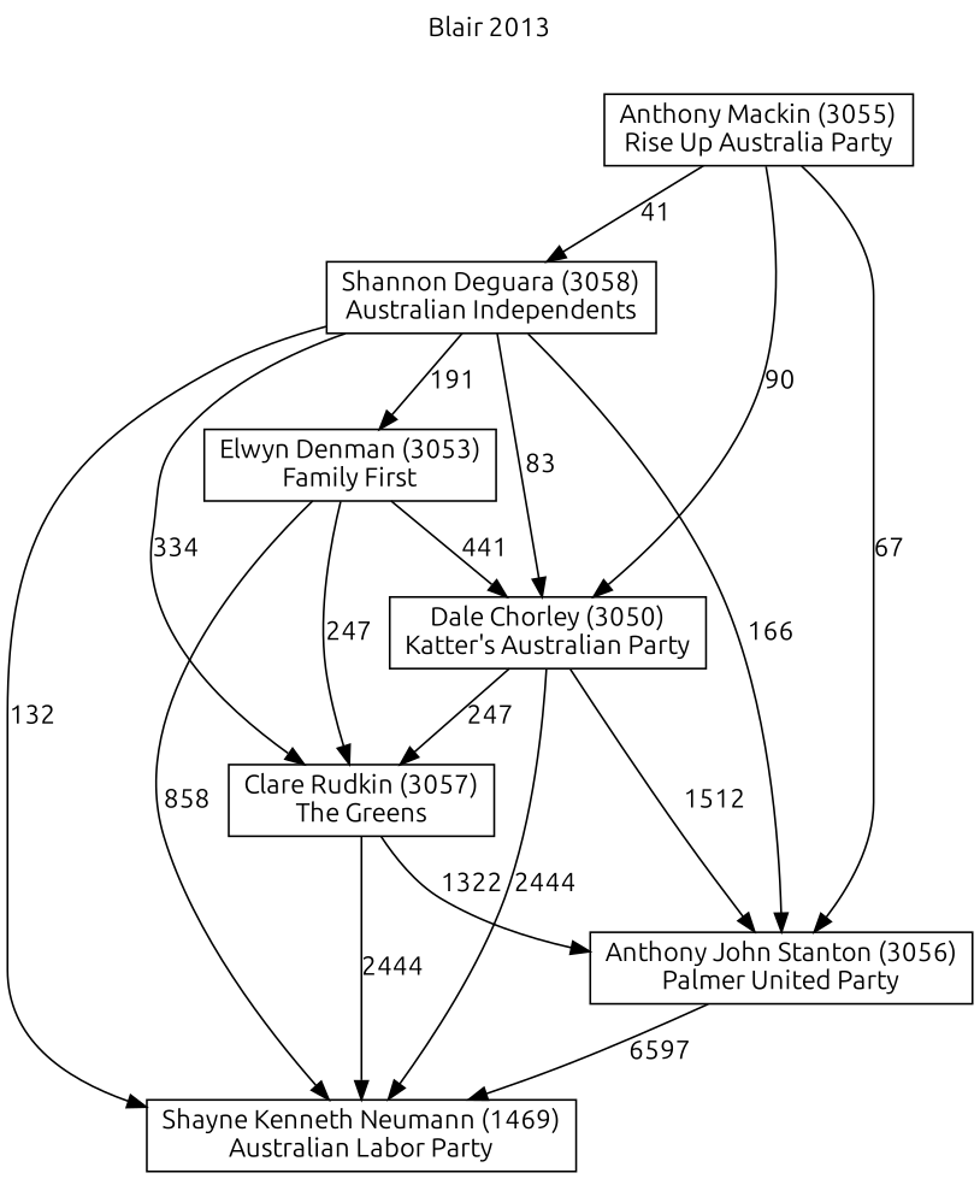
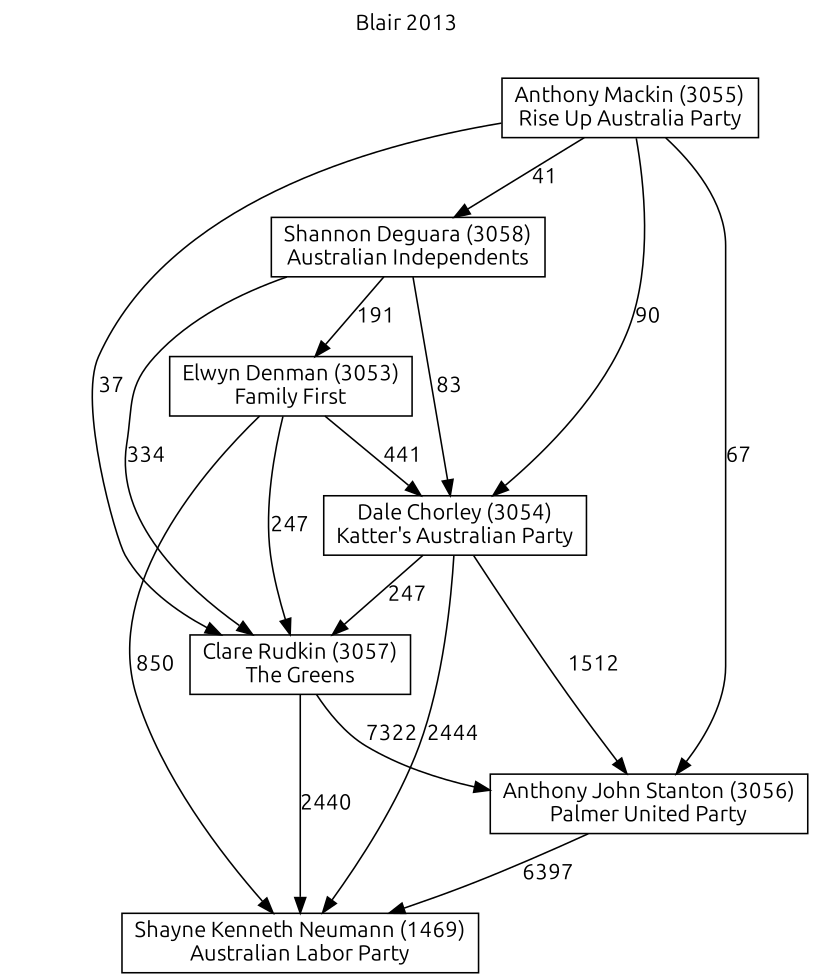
  digraph {
    fontname=Ubuntu
    label="Blair 2013"
    labelloc=t
    mclimit=10
    node [fontname=Ubuntu shape=box]
    edge [fontname=Ubuntu]
    n1 [label="Shayne Kenneth Neumann (1469)\nAustralian Labor Party"]
    n2 [label="Anthony John Stanton (3056)\nPalmer United Party"]
    n3 [label="Clare Rudkin (3057)\nThe Greens"]
-   n4 [label="Dale Chorley (3050)\nKatter's Australian Party"]
+   n4 [label="Dale Chorley (3054)\nKatter's Australian Party"]
    n5 [label="Elwyn Denman (3053)\nFamily First"]
    n6 [label="Shannon Deguara (3058)\nAustralian Independents"]
    n7 [label="Anthony Mackin (3055)\nRise Up Australia Party"]
-   n2 -> n1 [label=6597]
-   n3 -> n1 [label=2444]
-   n3 -> n2 [label=1322]
+   n2 -> n1 [label=6397]
+   n3 -> n1 [label=2440]
+   n3 -> n2 [label=7322]
    n4 -> n1 [label=2444]
    n4 -> n2 [label=1512]
    n4 -> n3 [label=247]
-   n5 -> n1 [label=858]
+   n5 -> n1 [label=850]
    n5 -> n3 [label=247]
    n5 -> n4 [label=441]
-   n6 -> n1 [label=132]
-   n6 -> n2 [label=166]
    n6 -> n3 [label=334]
    n6 -> n4 [label=83]
    n6 -> n5 [label=191]
    n7 -> n2 [label=67]
+   n7 -> n3 [label=37]
    n7 -> n4 [label=90]
    n7 -> n6 [label=41]
  }
